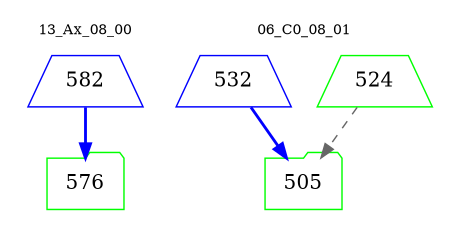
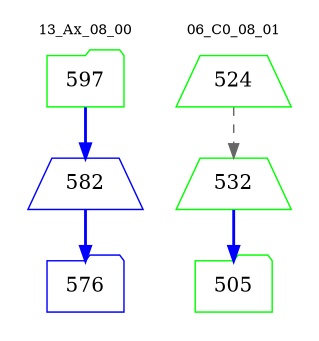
  digraph {
    node [color=green shape=folder]
    edge [color=blue style=bold]
+   n1 [label=597]
    n2 [color=blue label=582 shape=trapezium]
-   n3 [label=576]
+   n3 [color=blue label=576]
    n4 [label=524 shape=trapezium]
-   n5 [color=blue label=532 shape=trapezium]
+   n5 [label=532 shape=trapezium]
    n6 [label=505]
    subgraph cluster_1 {
      color=white
      fontsize=10
      label="13_Ax_08_00"
+     n1
      n2
      n3
    }
    subgraph cluster_2 {
      color=white
      fontsize=10
      label="06_C0_08_01"
      n4
      n5
      n6
    }
+   n1 -> n2
    n2 -> n3
-   n4 -> n6 [color=gray40 style=dashed]
+   n4 -> n5 [color=gray40 style=dashed]
    n5 -> n6
  }
